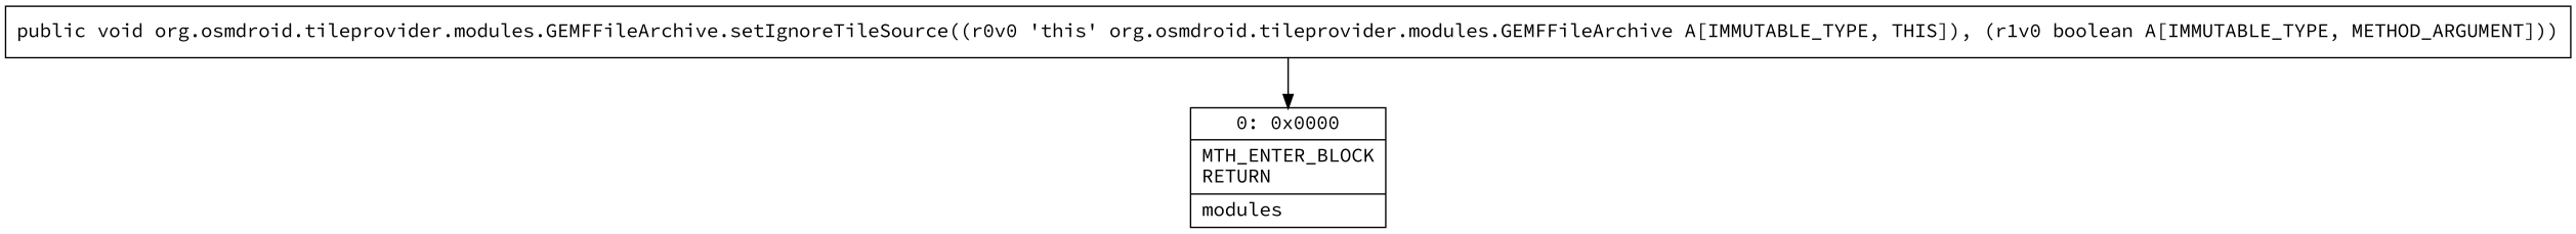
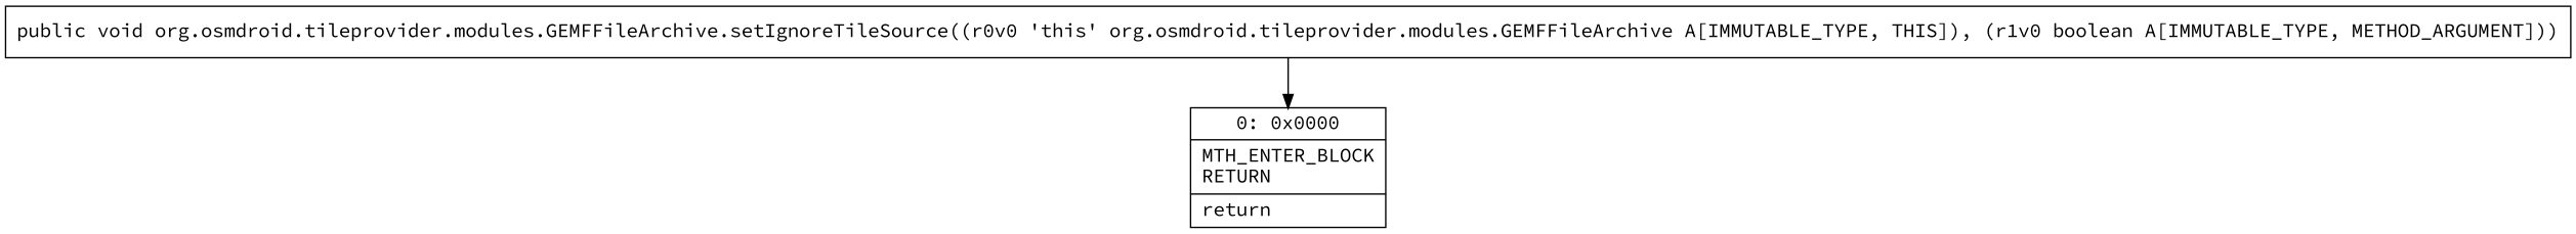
  digraph {
    fontname="Source Code Pro"
    node [shape=record fontname="Source Code Pro"]
-   n1 [label="{0\:\ 0x0000|MTH_ENTER_BLOCK\lRETURN\l|modules\l}"]
+   n1 [label="{0\:\ 0x0000|MTH_ENTER_BLOCK\lRETURN\l|return\l}"]
    n2 [label="{public void org.osmdroid.tileprovider.modules.GEMFFileArchive.setIgnoreTileSource((r0v0 'this' org.osmdroid.tileprovider.modules.GEMFFileArchive A[IMMUTABLE_TYPE, THIS]), (r1v0 boolean A[IMMUTABLE_TYPE, METHOD_ARGUMENT])) }"]
    n2 -> n1 [fontname="Source Code Pro"]
  }
